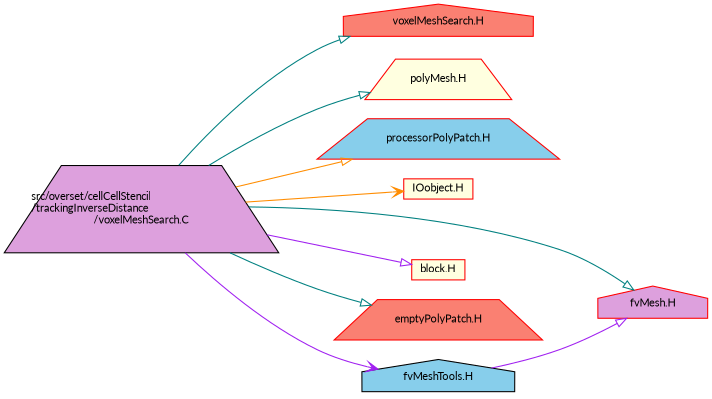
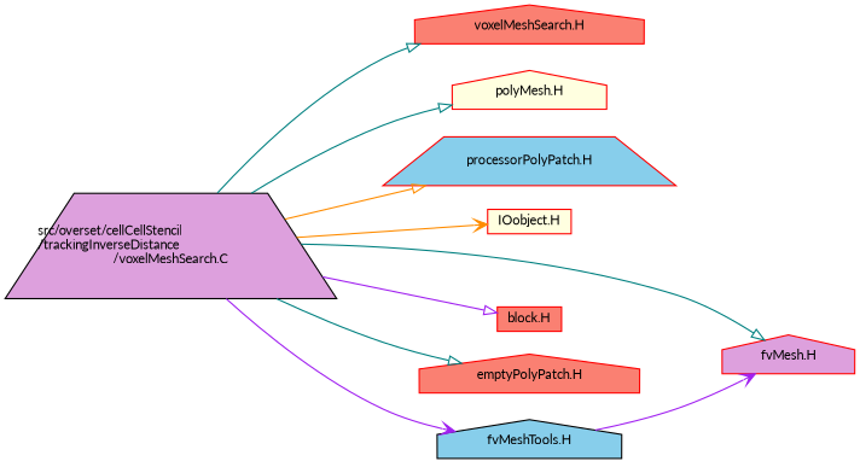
  digraph {
    fontname=Lato
    rankdir=LR
    node [color=red fillcolor=salmon fontname=Lato fontsize=10 shape=house style=filled]
    edge [arrowhead=onormal color=teal fontname=Lato fontsize=10 labelfontname=Helvetica labelfontsize=10 style=solid]
    n1 [color=black fillcolor=plum fontcolor=black height=0.2 label="src/overset/cellCellStencil\l/trackingInverseDistance\l/voxelMeshSearch.C" shape=trapezium width=0.4]
    n2 [height=0.2 label="voxelMeshSearch.H" width=0.4]
-   n3 [fillcolor=lightyellow height=0.2 label="polyMesh.H" shape=trapezium width=0.4]
+   n3 [fillcolor=lightyellow height=0.2 label="polyMesh.H" width=0.4]
    n4 [fillcolor=skyblue height=0.2 label="processorPolyPatch.H" shape=trapezium width=0.4]
    n5 [fillcolor=lightyellow height=0.2 label="IOobject.H" shape=box width=0.4]
    n6 [fillcolor=plum height=0.2 label="fvMesh.H" width=0.4]
-   n7 [fillcolor=lightyellow height=0.2 label="block.H" shape=box width=0.4]
-   n8 [height=0.2 label="emptyPolyPatch.H" shape=trapezium width=0.4]
+   n7 [height=0.2 label="block.H" shape=box width=0.4]
+   n8 [height=0.2 label="emptyPolyPatch.H" width=0.4]
    n9 [color=black fillcolor=skyblue height=0.2 label="fvMeshTools.H" width=0.4]
    n1 -> n2
    n1 -> n3
    n1 -> n4 [color=darkorange]
    n1 -> n5 [arrowhead=vee color=darkorange]
    n1 -> n6
    n1 -> n7 [color=purple]
    n1 -> n8
    n1 -> n9 [arrowhead=vee color=purple]
-   n9 -> n6 [color=purple]
+   n9 -> n6 [arrowhead=vee color=purple]
  }
